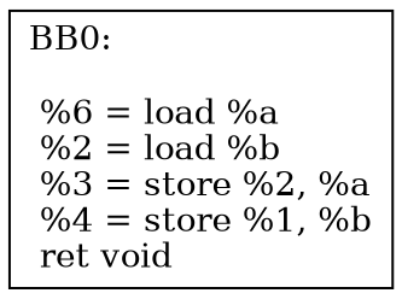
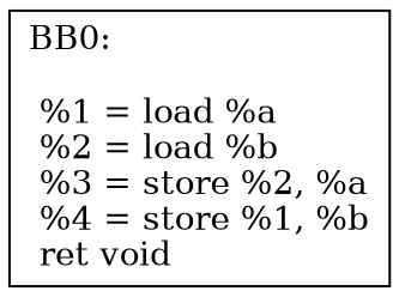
  digraph {
-   n1 [label="{BB0:\l\l  %6 = load %a\l %2 = load %b\l %3 = store %2,  %a\l %4 = store %1,  %b\l ret void\l}" shape=record]
+   n1 [label="{BB0:\l\l  %1 = load %a\l %2 = load %b\l %3 = store %2,  %a\l %4 = store %1,  %b\l ret void\l}" shape=record]
  }
